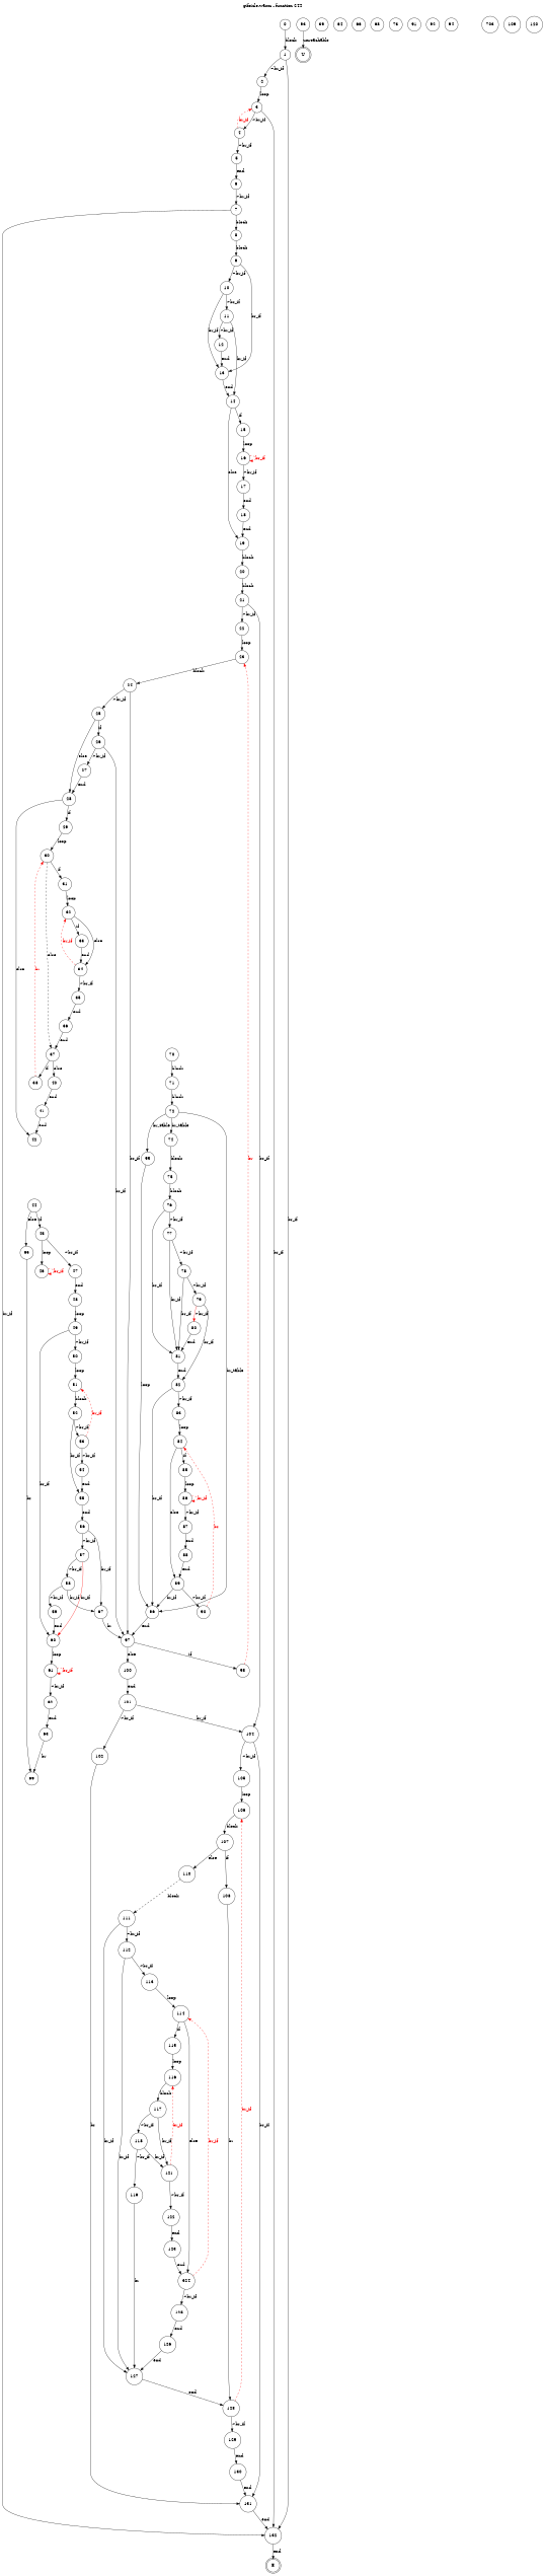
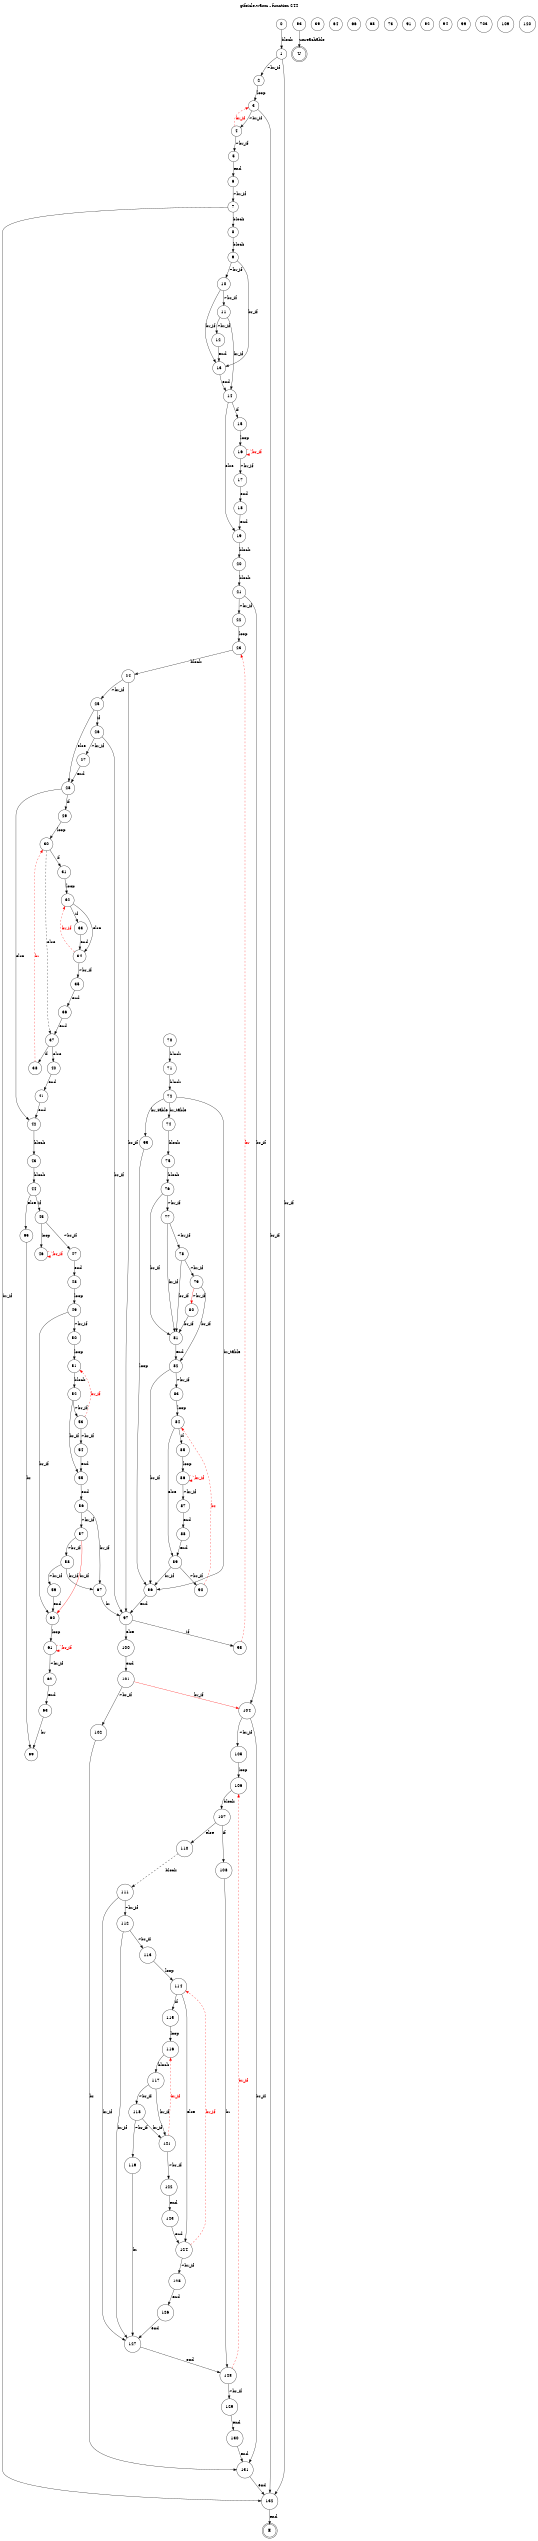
  digraph {
    label="gifsicle.wasm - function 244"
    labelfontcolor=black
    labelfontname=Helvetica
    labelfontsize=16
    labelloc=t
    node [shape=circle fontcolor=black]
    E [shape=doublecircle fontcolor=""]
    U [shape=doublecircle fontcolor=""]
    n3 [label=0]
    n4 [label=1]
    n5 [label=2]
    n6 [label=132]
    n7 [label=3]
    n8 [label=4]
    n9 [label=5]
    n10 [label=6]
    n11 [label=7]
    n12 [label=8]
    n13 [label=9]
    n14 [label=10]
    n15 [label=13]
    n16 [label=11]
    n17 [label=14]
    n18 [label=12]
    n19 [label=15]
    n20 [label=19]
    n21 [label=16]
    n22 [label=20]
    n23 [label=17]
    n24 [label=18]
    n25 [label=21]
    n26 [label=22]
    n27 [label=104]
    n28 [label=23]
    n29 [label=131]
    n30 [label=105]
    n31 [label=24]
    n32 [label=25]
    n33 [label=97]
    n34 [label=26]
    n35 [label=28]
    n36 [label=98]
    n37 [label=100]
    n38 [label=27]
    n39 [label=29]
    n40 [label=42]
    n41 [label=30]
+   n42 [label=43]
    n43 [label=31]
    n44 [label=37]
    n45 [label=32]
    n46 [label=38]
    n47 [label=40]
    n48 [label=33]
    n49 [label=34]
    n50 [label=35]
    n51 [label=36]
    n52 [label=41]
    n53 [label=39]
    n54 [label=44]
    n55 [label=45]
    n56 [label=65]
    n57 [label=46]
    n58 [label=47]
    n59 [label=69]
    n60 [label=48]
    n61 [label=49]
    n62 [label=50]
    n63 [label=60]
    n64 [label=51]
    n65 [label=61]
    n66 [label=52]
    n67 [label=53]
    n68 [label=55]
    n69 [label=54]
    n70 [label=56]
    n71 [label=57]
    n72 [label=67]
    n73 [label=58]
    n74 [label=59]
    n75 [label=62]
    n76 [label=63]
    n77 [label=64]
    n78 [label=66]
    n79 [label=68]
    n80 [label=70]
    n81 [label=71]
    n82 [label=72]
    n83 [label=74]
    n84 [label=95]
    n85 [label=96]
    n86 [label=75]
    n87 [label=73]
    n88 [label=76]
    n89 [label=77]
    n90 [label=81]
    n91 [label=78]
    n92 [label=82]
    n93 [label=79]
    n94 [label=80]
    n95 [label=83]
    n96 [label=84]
    n97 [label=85]
    n98 [label=89]
    n99 [label=86]
    n100 [label=90]
    n101 [label=87]
    n102 [label=88]
    n103 [label=91]
    n104 [label=92]
    n105 [label=93]
    n106 [label=94]
    n107 [label=101]
+   n108 [label=99]
    n109 [label=102]
    n110 [label=703]
    n111 [label=106]
    n112 [label=107]
    n113 [label=108]
    n114 [label=110]
    n115 [label=128]
    n116 [label=111]
    n117 [label=129]
    n118 [label=109]
    n119 [label=112]
    n120 [label=127]
    n121 [label=113]
    n122 [label=114]
    n123 [label=115]
-   n124 [label=324]
+   n124 [label=124]
    n125 [label=116]
    n126 [label=125]
    n127 [label=117]
    n128 [label=118]
    n129 [label=121]
    n130 [label=119]
    n131 [label=122]
    n132 [label=120]
    n133 [label=123]
    n134 [label=126]
    n135 [label=130]
    n3 -> n4 [label=block]
    n4 -> n5 [label="~br_if"]
    n4 -> n6 [label=br_if]
    n5 -> n7 [label=loop]
    n6 -> E [label=end]
    n7 -> n6 [label=br_if]
    n7 -> n8 [label="~br_if"]
    n8 -> n7 [color=red fontcolor=red label=br_if style=dashed]
    n8 -> n9 [label="~br_if"]
    n9 -> n10 [label=end]
    n10 -> n11 [label="~br_if"]
    n11 -> n6 [label=br_if]
    n11 -> n12 [label=block]
    n12 -> n13 [label=block]
    n13 -> n14 [label="~br_if"]
    n13 -> n15 [label=br_if]
    n14 -> n15 [label=br_if]
    n14 -> n16 [label="~br_if"]
    n15 -> n17 [label=end]
    n16 -> n17 [label=br_if]
    n16 -> n18 [label="~br_if"]
    n17 -> n19 [label=if]
    n17 -> n20 [label=else]
    n18 -> n15 [label=end]
    n19 -> n21 [label=loop]
    n20 -> n22 [label=block]
    n21 -> n21 [color=red fontcolor=red label=br_if style=dashed]
    n21 -> n23 [label="~br_if"]
    n22 -> n25 [label=block]
    n23 -> n24 [label=end]
    n24 -> n20 [label=end]
    n25 -> n26 [label="~br_if"]
    n25 -> n27 [label=br_if]
    n26 -> n28 [label=loop]
    n27 -> n29 [label=br_if]
    n27 -> n30 [label="~br_if"]
    n28 -> n31 [label=block]
    n29 -> n6 [label=end]
    n30 -> n111 [label=loop]
    n31 -> n32 [label="~br_if"]
    n31 -> n33 [label=br_if]
    n32 -> n34 [label=if]
    n32 -> n35 [label=else]
    n33 -> n36 [label=if]
    n33 -> n37 [label=else]
    n34 -> n33 [label=br_if]
    n34 -> n38 [label="~br_if"]
    n35 -> n39 [label=if]
    n35 -> n40 [label=else]
    n36 -> n28 [color=red fontcolor=red label=br style=dashed]
    n37 -> n107 [label=end]
    n38 -> n35 [label=end]
    n39 -> n41 [label=loop]
+   n40 -> n42 [label=block]
    n41 -> n43 [label=if]
    n41 -> n44 [label=else style=dashed]
+   n42 -> n54 [label=block]
    n43 -> n45 [label=loop]
    n44 -> n46 [label=if]
    n44 -> n47 [label=else]
    n45 -> n48 [label=if]
    n45 -> n49 [label=else]
    n46 -> n41 [color=red fontcolor=red label=br style=dashed]
    n47 -> n52 [label=end]
    n48 -> n49 [label=end]
    n49 -> n45 [color=red fontcolor=red label=br_if style=dashed]
    n49 -> n50 [label="~br_if"]
    n50 -> n51 [label=end]
    n51 -> n44 [label=end]
    n52 -> n40 [label=end]
    n54 -> n55 [label=if]
    n54 -> n56 [label=else]
    n55 -> n57 [label=loop]
    n55 -> n58 [label="~br_if"]
    n56 -> n59 [label=br]
    n57 -> n57 [color=red fontcolor=red label=br_if style=dashed]
    n58 -> n60 [label=end]
    n60 -> n61 [label=loop]
    n61 -> n62 [label="~br_if"]
    n61 -> n63 [label=br_if]
    n62 -> n64 [label=loop]
    n63 -> n65 [label=loop]
    n64 -> n66 [label=block]
    n65 -> n65 [color=red fontcolor=red label=br_if style=dashed]
    n65 -> n75 [label="~br_if"]
    n66 -> n67 [label="~br_if"]
    n66 -> n68 [label=br_if]
    n67 -> n64 [color=red fontcolor=red label=br_if style=dashed]
    n67 -> n69 [label="~br_if"]
    n68 -> n70 [label=end]
    n69 -> n68 [label=end]
    n70 -> n71 [label="~br_if"]
    n70 -> n72 [label=br_if]
    n71 -> n63 [color=red label=br_if]
    n71 -> n73 [label="~br_if"]
    n72 -> n33 [label=br]
    n73 -> n72 [label=br_if]
    n73 -> n74 [label="~br_if"]
    n74 -> n63 [label=end]
    n75 -> n76 [label=end]
    n76 -> n59 [label=br]
    n80 -> n81 [label=block]
    n81 -> n82 [label=block]
    n82 -> n83 [label=br_table]
    n82 -> n84 [label=br_table]
    n82 -> n85 [label=br_table]
    n83 -> n86 [label=block]
    n84 -> n85 [label=loop]
    n85 -> n33 [label=end]
    n86 -> n88 [label=block]
    n88 -> n89 [label="~br_if"]
    n88 -> n90 [label=br_if]
    n89 -> n90 [label=br_if]
    n89 -> n91 [label="~br_if"]
    n90 -> n92 [label=end]
    n91 -> n90 [label=br_if]
    n91 -> n93 [label="~br_if"]
    n92 -> n85 [label=br_if]
    n92 -> n95 [label="~br_if"]
    n93 -> n92 [label=br_if]
    n93 -> n94 [color=red label="~br_if"]
-   n94 -> n90 [label=end]
+   n94 -> n90 [label=br_if]
    n95 -> n96 [label=loop]
    n96 -> n97 [label=if]
    n96 -> n98 [label=else]
    n97 -> n99 [label=loop]
    n98 -> n85 [label=br_if]
    n98 -> n100 [label="~br_if"]
    n99 -> n99 [color=red fontcolor=red label=br_if style=dashed]
    n99 -> n101 [label="~br_if"]
    n100 -> n96 [color=red fontcolor=red label=br style=dashed]
    n101 -> n102 [label=end]
    n102 -> n98 [label=end]
    n105 -> U [label=unreachable]
-   n107 -> n27 [label=br_if]
+   n107 -> n27 [label=br_if color=red]
    n107 -> n109 [label="~br_if"]
    n109 -> n29 [label=br]
    n111 -> n112 [label=block]
    n112 -> n113 [label=if]
    n112 -> n114 [label=else]
    n113 -> n115 [label=br]
    n114 -> n116 [label=block style=dashed]
    n115 -> n111 [color=red fontcolor=red label=br_if style=dashed]
    n115 -> n117 [label="~br_if"]
    n116 -> n119 [label="~br_if"]
    n116 -> n120 [label=br_if]
    n117 -> n135 [label=end]
    n119 -> n120 [label=br_if]
    n119 -> n121 [label="~br_if"]
    n120 -> n115 [label=end]
    n121 -> n122 [label=loop]
    n122 -> n123 [label=if]
    n122 -> n124 [label=else]
    n123 -> n125 [label=loop]
    n124 -> n122 [color=red fontcolor=red label=br_if style=dashed]
    n124 -> n126 [label="~br_if"]
    n125 -> n127 [label=block]
    n126 -> n134 [label=end]
    n127 -> n128 [label="~br_if"]
    n127 -> n129 [label=br_if]
    n128 -> n129 [label=br_if]
    n128 -> n130 [label="~br_if"]
    n129 -> n125 [color=red fontcolor=red label=br_if style=dashed]
    n129 -> n131 [label="~br_if"]
    n130 -> n120 [label=br]
    n131 -> n133 [label=end]
    n133 -> n124 [label=end]
    n134 -> n120 [label=end]
    n135 -> n29 [label=end]
  }
